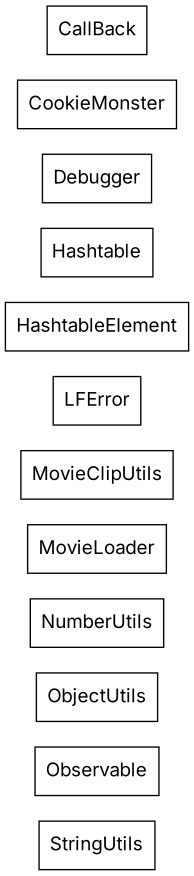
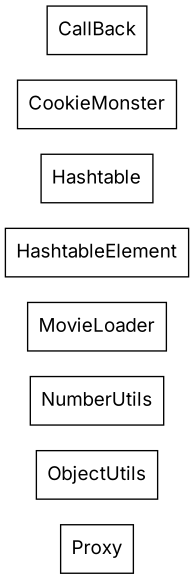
  strict digraph {
    rankdir=LR
    fontname=Inter
    node [shape=record fontname=Inter]
-   n1 [label=StringUtils]
-   n3 [label=Observable]
+   n2 [label=Proxy]
    n4 [label=ObjectUtils]
    n5 [label=NumberUtils]
    n6 [label=MovieLoader]
-   n7 [label=MovieClipUtils]
-   n8 [label=LFError]
    n9 [label=HashtableElement]
    n10 [label=Hashtable]
-   n11 [label=Debugger]
    n12 [label=CookieMonster]
    n13 [label=CallBack]
  }
